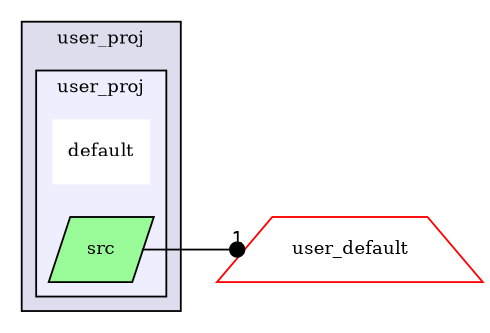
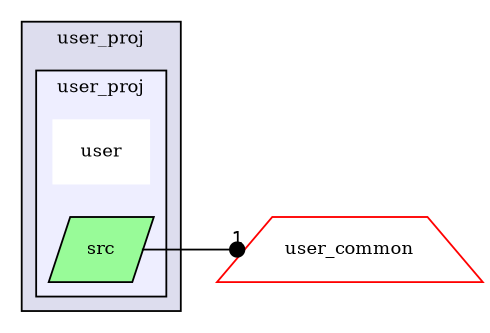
  digraph {
    compound=true
    rankdir=LR
    fontname="DejaVu Serif"
    node [fontname="DejaVu Serif" fontsize=10 style=filled fillcolor=white]
-   n1 [label=default shape=plaintext]
+   n1 [label=user shape=plaintext]
    n2 [color=black fillcolor=palegreen label=src shape=parallelogram]
-   n3 [color=red label=user_default shape=trapezium]
+   n3 [color=red label=user_common shape=trapezium]
    subgraph cluster_1 {
      bgcolor="#ddddee"
      fontsize=10
      label=user_proj
      pencolor=black
      subgraph cluster_2 {
        bgcolor="#eeeeff"
        fontsize=10
        pencolor=black
        n1
        n2
      }
    }
    n2 -> n3 [headlabel=1 labeldistance=1.5 labelfontname=Helvetica labelfontsize=10 arrowhead=dot fontname="DejaVu Serif"]
  }
